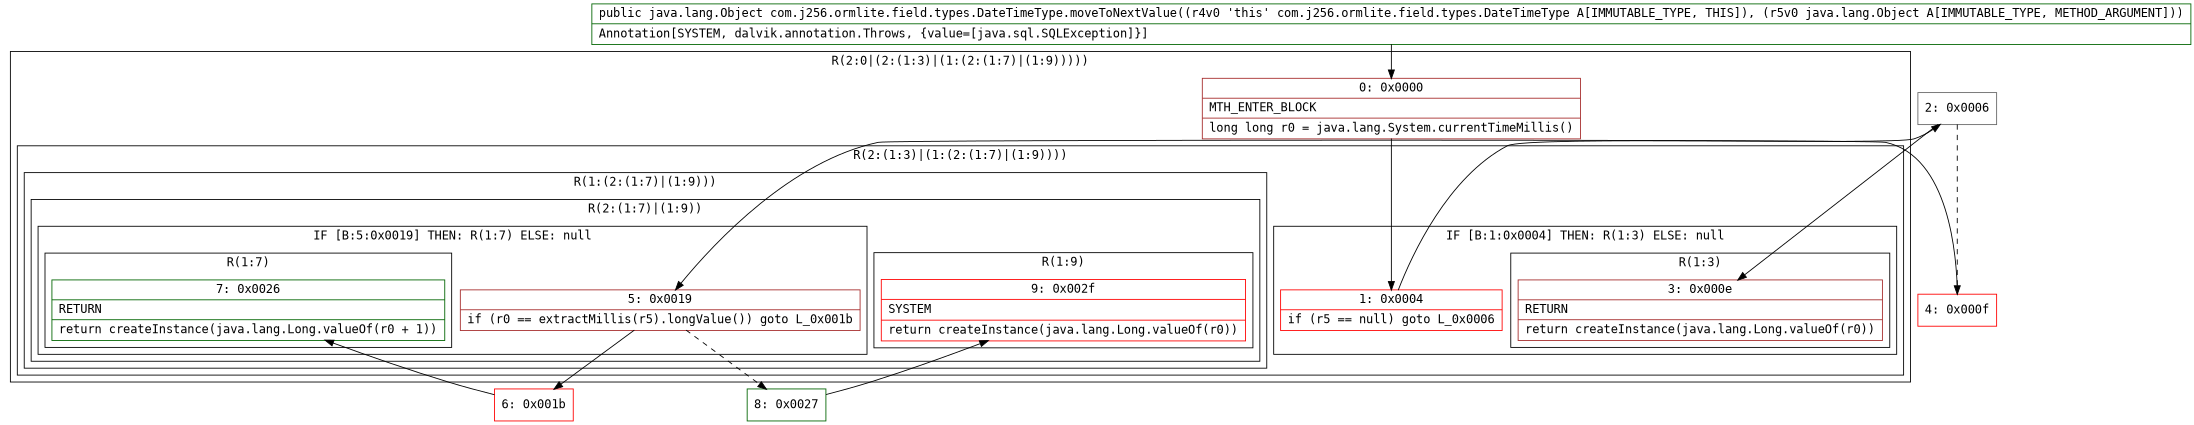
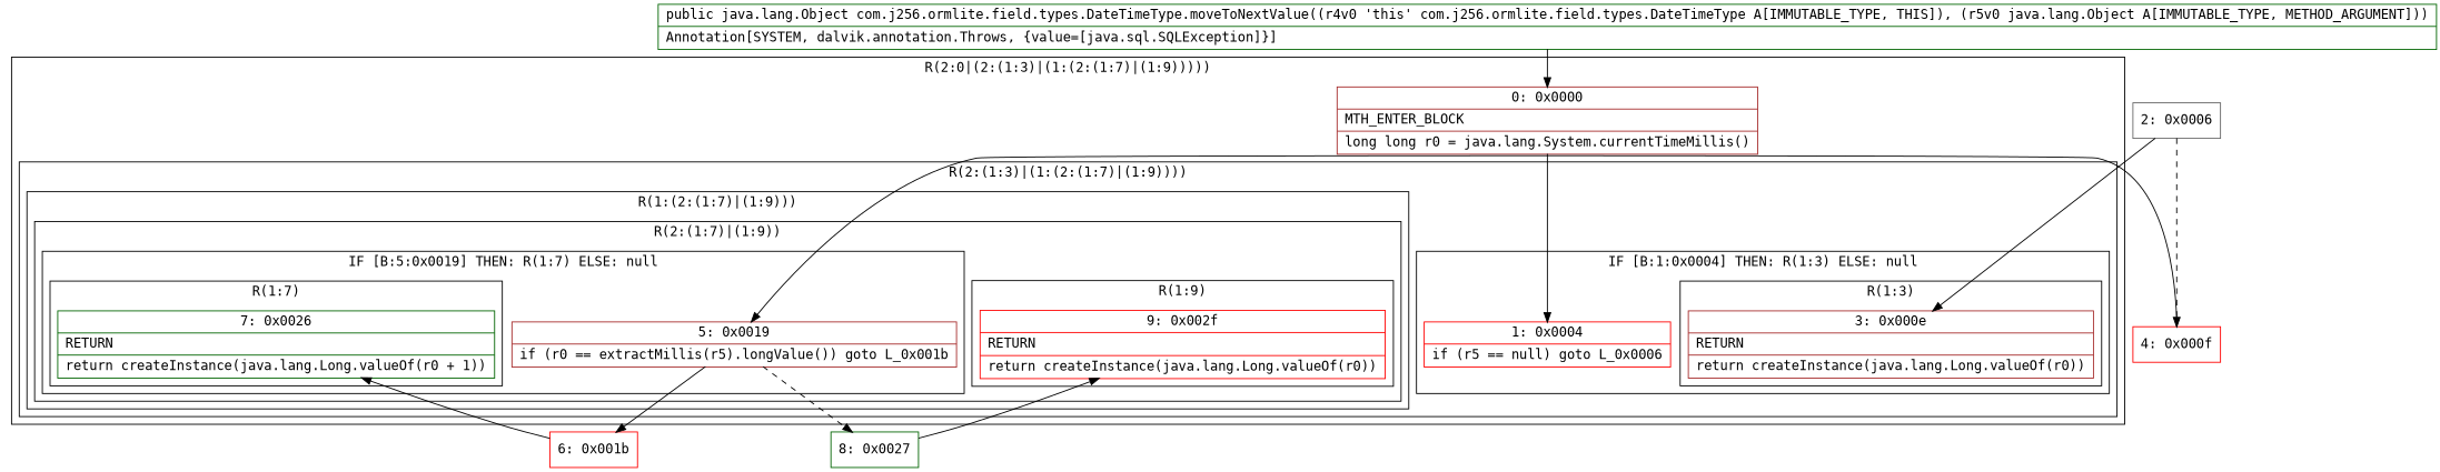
  digraph {
    fontname="DejaVu Sans Mono"
    node [color=red fontname="DejaVu Sans Mono" shape=record]
    edge [fontname="DejaVu Sans Mono"]
    n1 [color=brown label="{3\:\ 0x000e|RETURN\l|return createInstance(java.lang.Long.valueOf(r0))\l}"]
    n2 [label="{1\:\ 0x0004|if (r5 == null) goto L_0x0006\l}"]
    n3 [color=darkgreen label="{7\:\ 0x0026|RETURN\l|return createInstance(java.lang.Long.valueOf(r0 + 1))\l}"]
    n4 [color=brown label="{5\:\ 0x0019|if (r0 == extractMillis(r5).longValue()) goto L_0x001b\l}"]
-   n5 [label="{9\:\ 0x002f|SYSTEM\l|return createInstance(java.lang.Long.valueOf(r0))\l}"]
+   n5 [label="{9\:\ 0x002f|RETURN\l|return createInstance(java.lang.Long.valueOf(r0))\l}"]
    n6 [color=brown label="{0\:\ 0x0000|MTH_ENTER_BLOCK\l|long long r0 = java.lang.System.currentTimeMillis()\l}"]
    n7 [color=gray40 label="{2\:\ 0x0006}"]
    n8 [label="{6\:\ 0x001b}"]
    n9 [color=darkgreen label="{8\:\ 0x0027}"]
    n10 [label="{4\:\ 0x000f}"]
    n11 [color=darkgreen label="{public java.lang.Object com.j256.ormlite.field.types.DateTimeType.moveToNextValue((r4v0 'this' com.j256.ormlite.field.types.DateTimeType A[IMMUTABLE_TYPE, THIS]), (r5v0 java.lang.Object A[IMMUTABLE_TYPE, METHOD_ARGUMENT]))  | Annotation[SYSTEM, dalvik.annotation.Throws, \{value=[java.sql.SQLException]\}]\l}"]
    subgraph cluster_1 {
      label="R(2:0|(2:(1:3)|(1:(2:(1:7)|(1:9)))))"
      n6
      subgraph cluster_2 {
        label="R(2:(1:3)|(1:(2:(1:7)|(1:9))))"
        subgraph cluster_3 {
          label="IF [B:1:0x0004] THEN: R(1:3) ELSE: null"
          n2
          subgraph cluster_4 {
            label="R(1:3)"
            n1
          }
        }
        subgraph cluster_5 {
          label="R(1:(2:(1:7)|(1:9)))"
          subgraph cluster_6 {
            label="R(2:(1:7)|(1:9))"
            subgraph cluster_7 {
              label="IF [B:5:0x0019] THEN: R(1:7) ELSE: null"
              n4
              subgraph cluster_8 {
                label="R(1:7)"
                n3
              }
            }
            subgraph cluster_9 {
              label="R(1:9)"
              n5
            }
          }
        }
      }
    }
-   n2 -> n7
    n4 -> n8
    n4 -> n9 [style=dashed]
    n6 -> n2
    n7 -> n1
    n7 -> n10 [style=dashed]
    n8 -> n3
    n9 -> n5
    n10 -> n4
    n11 -> n6
  }
